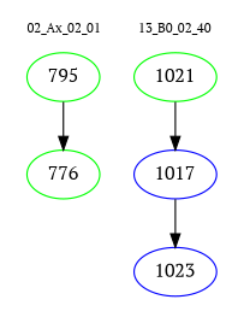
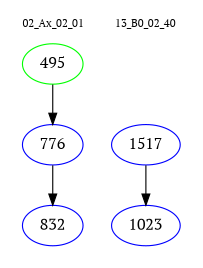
  digraph {
    fontname="PT Serif"
    node [color=blue fontname="PT Serif"]
    edge [color=black fontname="PT Serif"]
-   n1 [color=green label=795]
-   n2 [color=green label=776]
-   n4 [color=green label=1021]
-   n5 [label=1017]
+   n1 [color=green label=495]
+   n2 [label=776]
+   n3 [label=832]
+   n5 [label=1517]
    n6 [label=1023]
    subgraph cluster_1 {
      color=white
      fontsize=10
      label="02_Ax_02_01"
      n1
      n2
+     n3
    }
    subgraph cluster_2 {
      color=white
      fontsize=10
      label="13_B0_02_40"
-     n4
      n5
      n6
    }
    n1 -> n2
-   n4 -> n5
+   n2 -> n3
    n5 -> n6
  }
